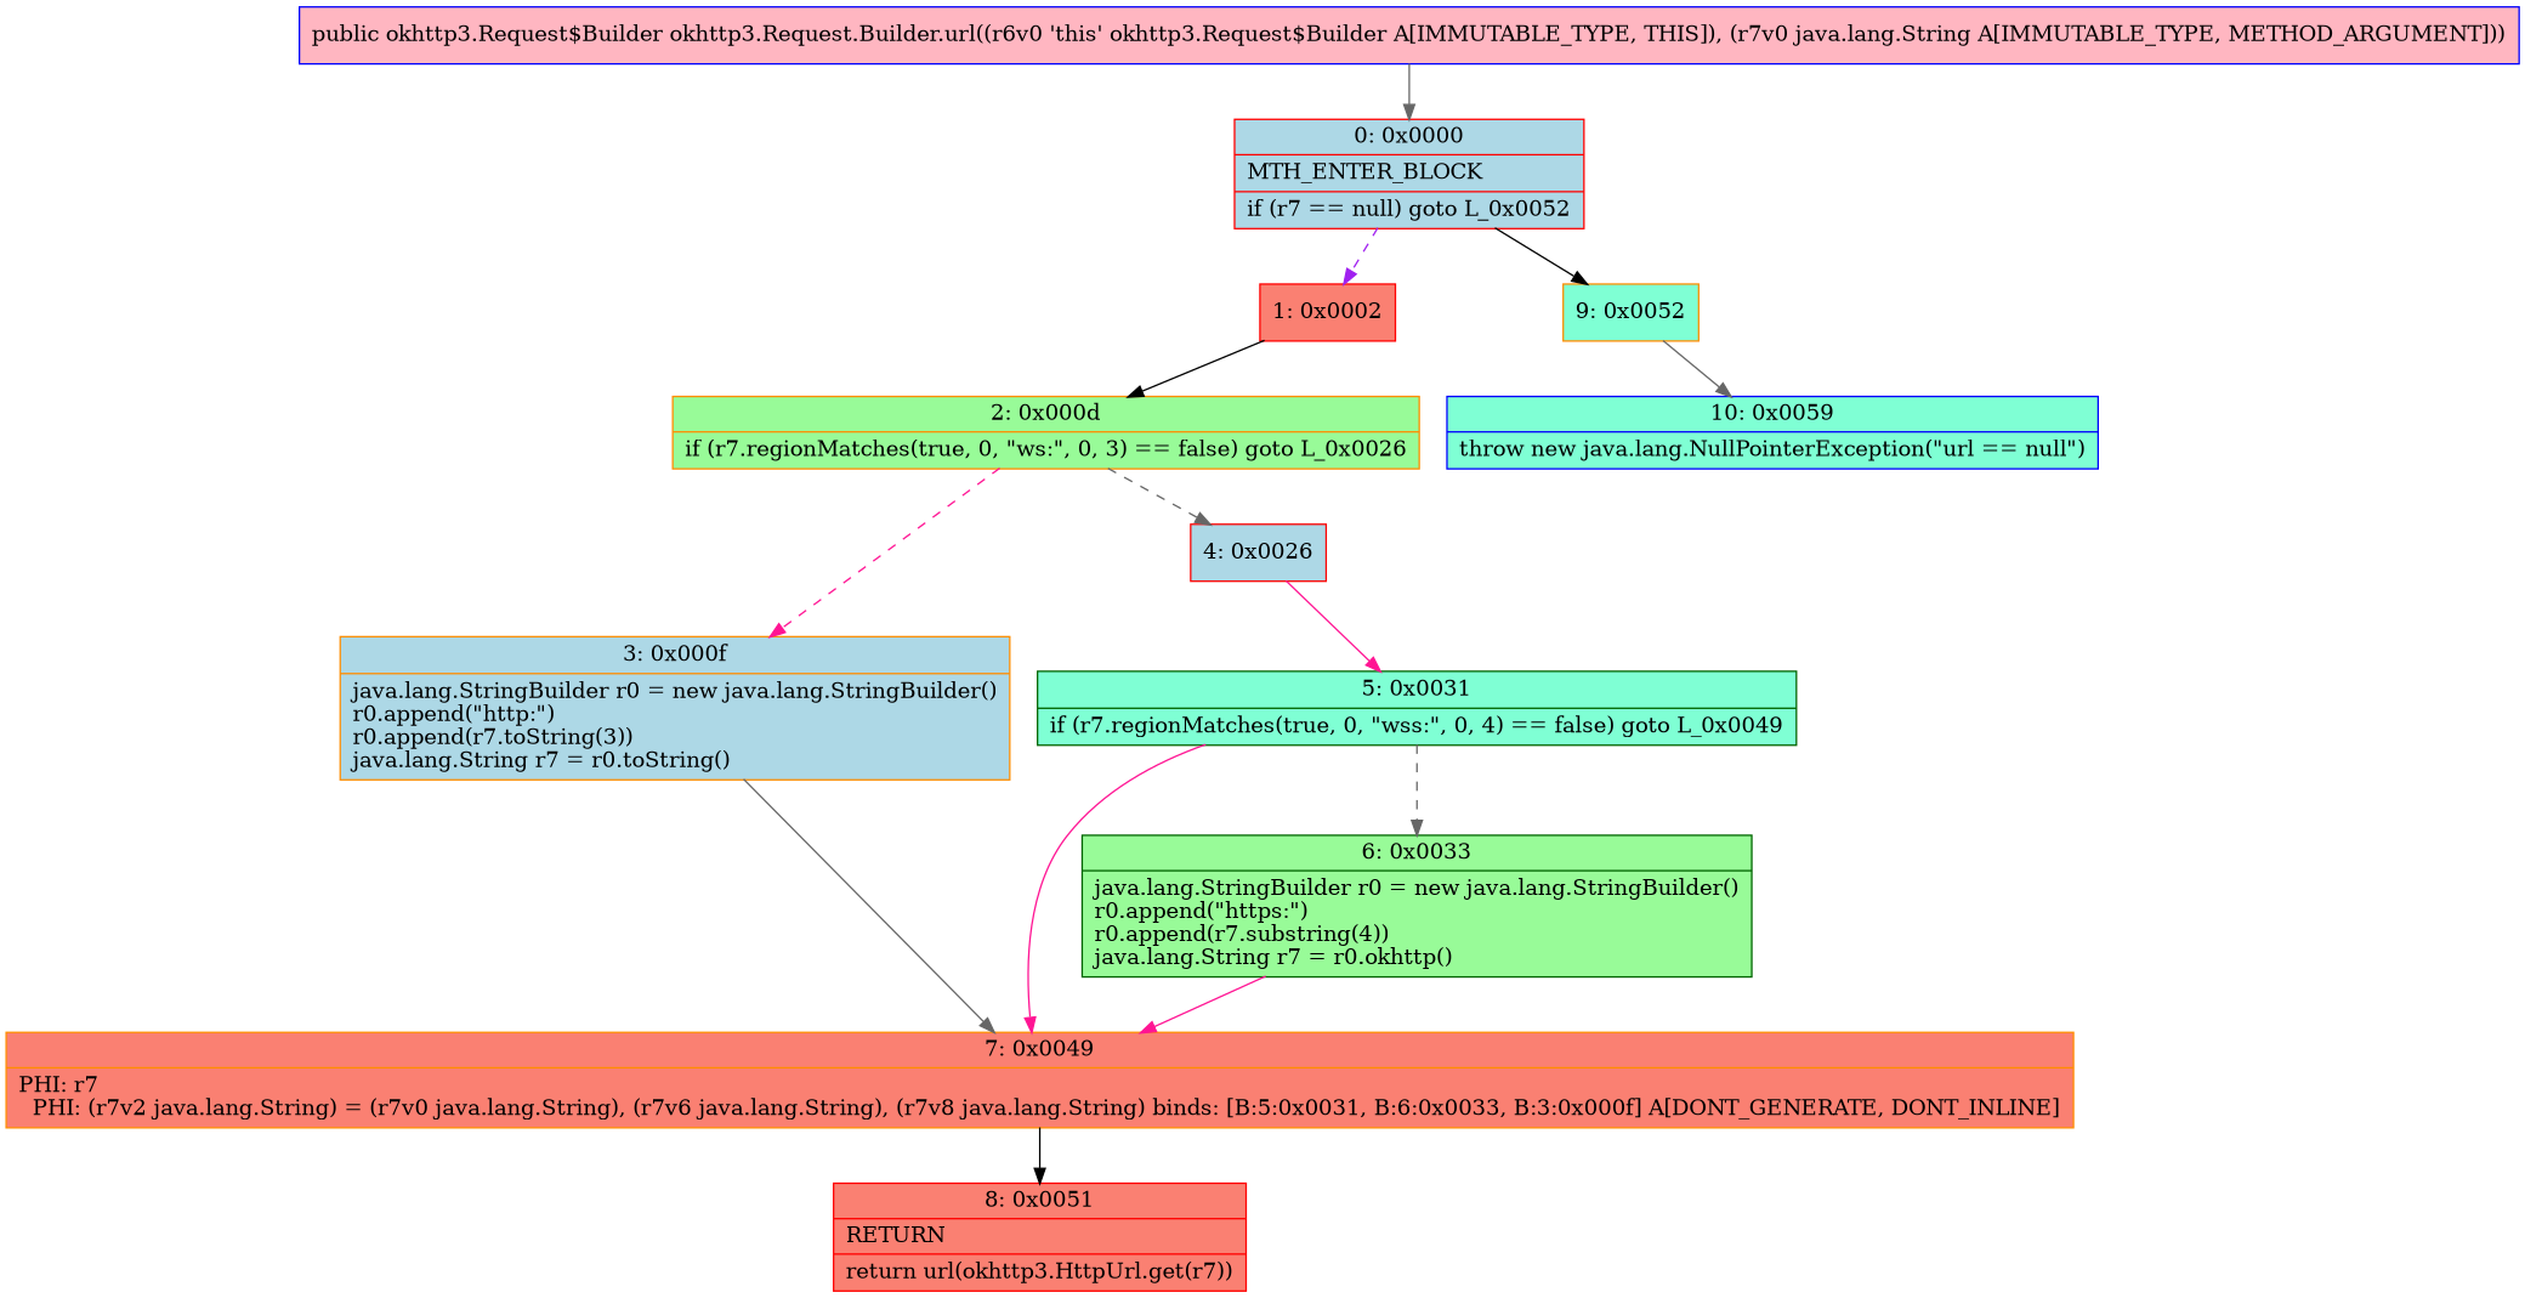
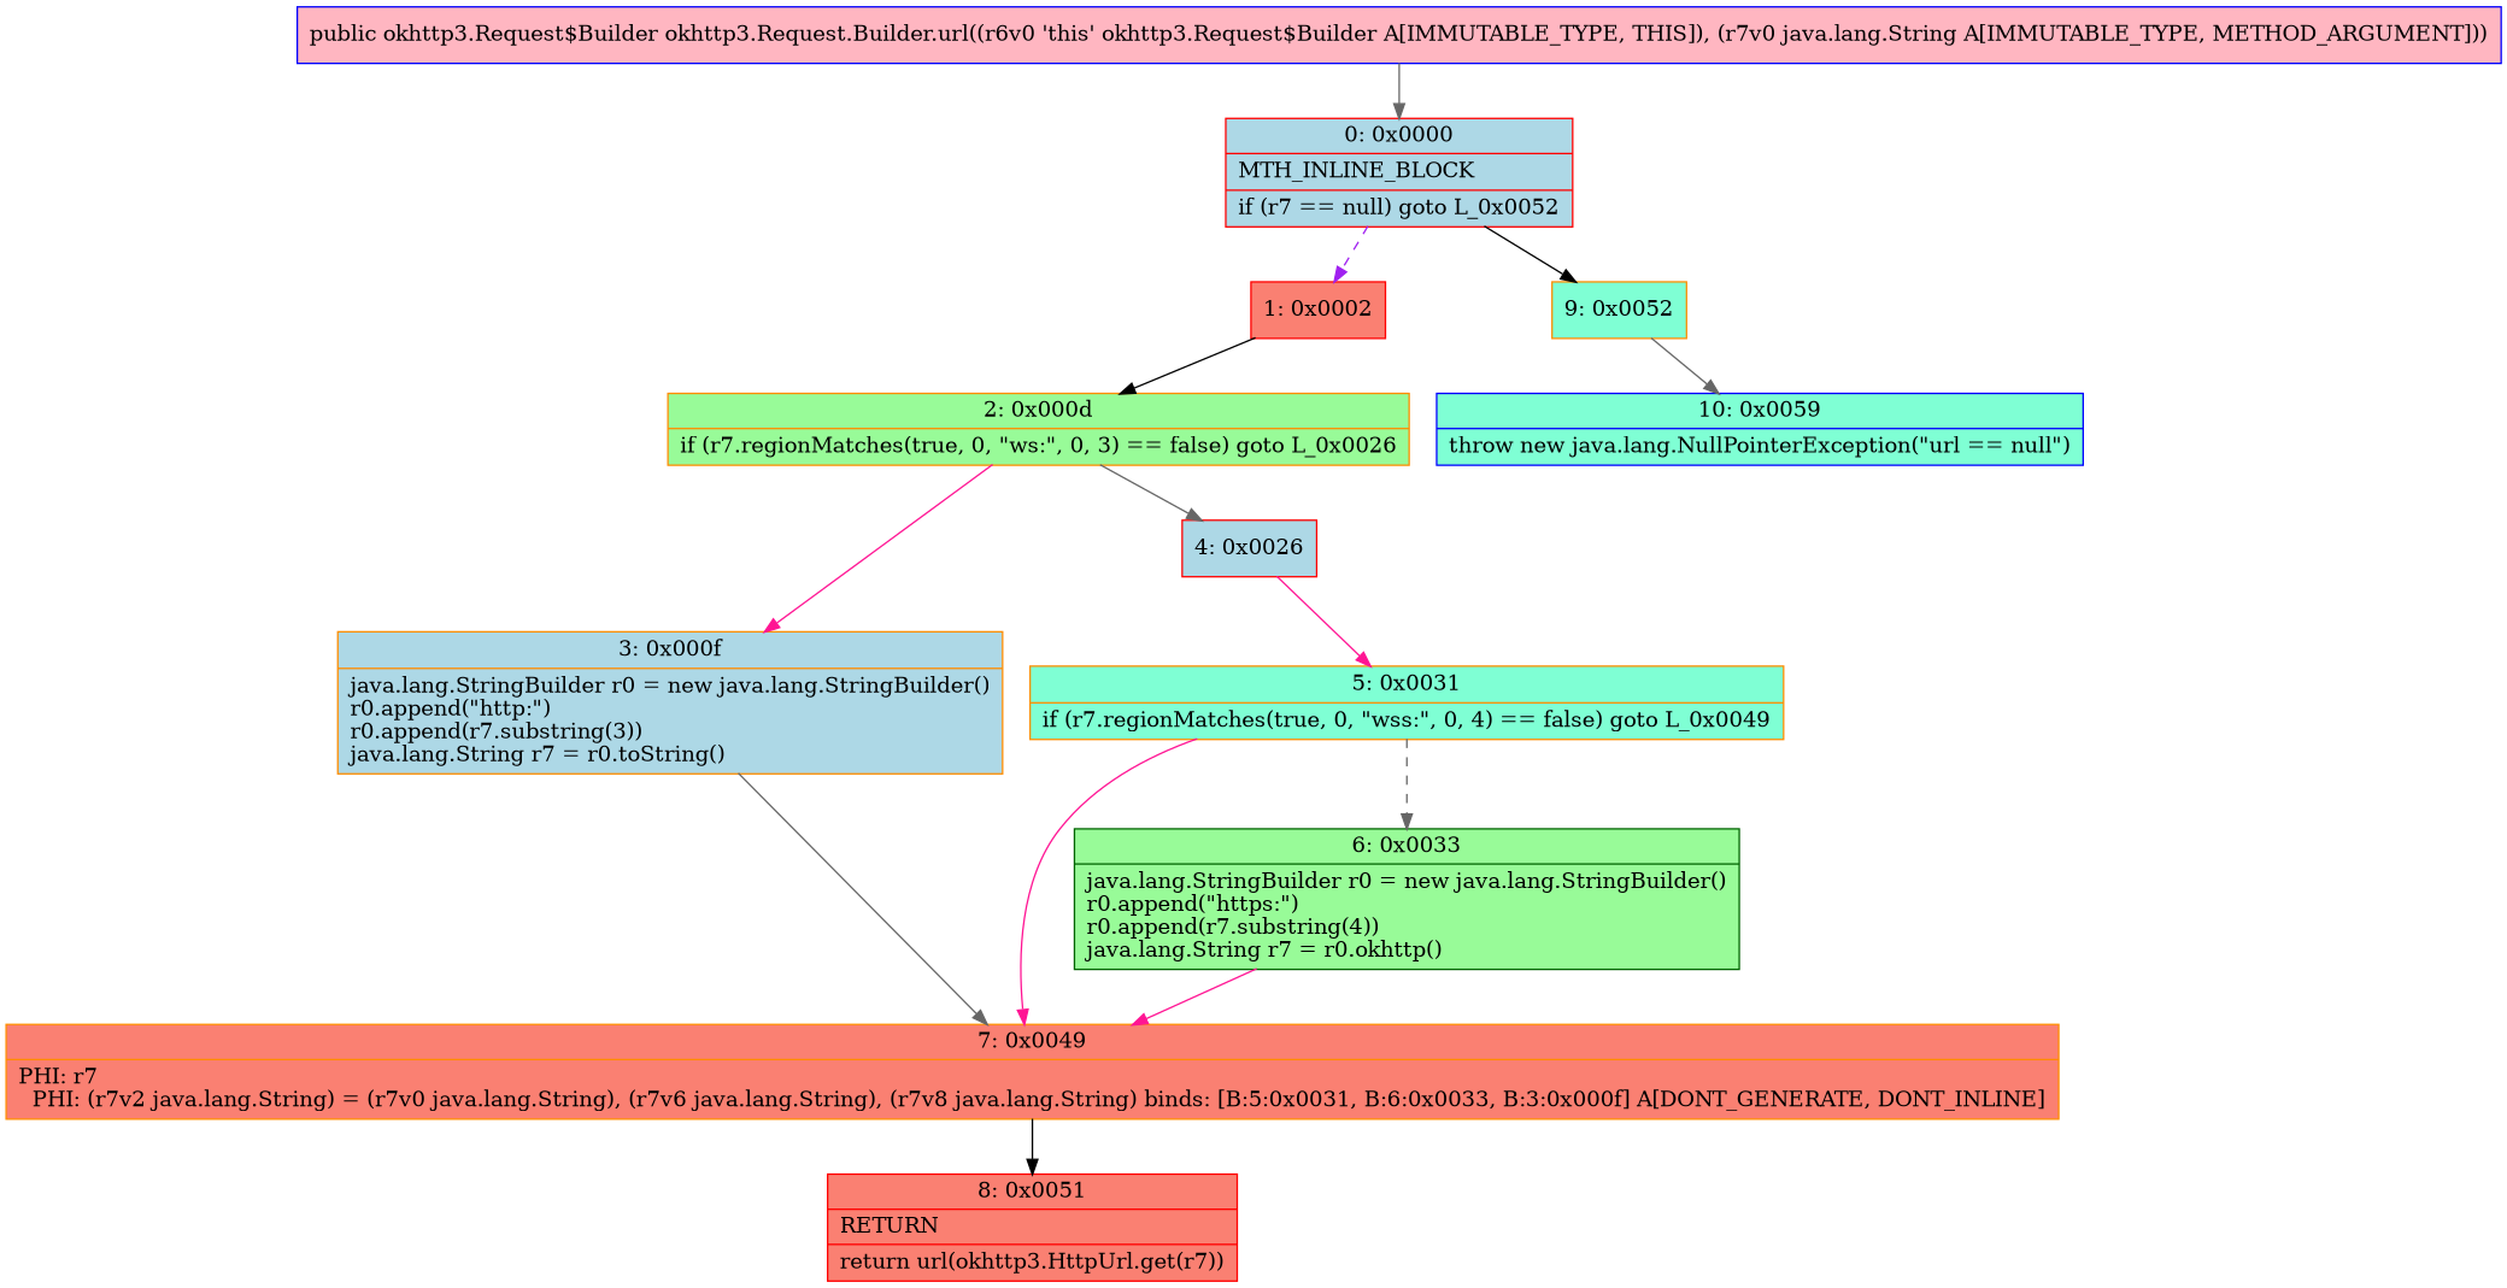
  digraph {
    node [color=red fillcolor=lightblue shape=record style=filled]
    edge [color=gray40]
-   n1 [label="{0\:\ 0x0000|MTH_ENTER_BLOCK\l|if (r7 == null) goto L_0x0052\l}"]
+   n1 [label="{0\:\ 0x0000|MTH_INLINE_BLOCK\l|if (r7 == null) goto L_0x0052\l}"]
    n2 [fillcolor=salmon label="{1\:\ 0x0002}"]
    n3 [color=darkorange fillcolor=aquamarine label="{9\:\ 0x0052}"]
    n4 [color=darkorange fillcolor=palegreen label="{2\:\ 0x000d|if (r7.regionMatches(true, 0, \"ws:\", 0, 3) == false) goto L_0x0026\l}"]
    n5 [color=blue fillcolor=aquamarine label="{10\:\ 0x0059|throw new java.lang.NullPointerException(\"url == null\")\l}"]
-   n6 [color=darkorange label="{3\:\ 0x000f|java.lang.StringBuilder r0 = new java.lang.StringBuilder()\lr0.append(\"http:\")\lr0.append(r7.toString(3))\ljava.lang.String r7 = r0.toString()\l}"]
+   n6 [color=darkorange label="{3\:\ 0x000f|java.lang.StringBuilder r0 = new java.lang.StringBuilder()\lr0.append(\"http:\")\lr0.append(r7.substring(3))\ljava.lang.String r7 = r0.toString()\l}"]
    n7 [label="{4\:\ 0x0026}"]
    n8 [color=darkorange fillcolor=salmon label="{7\:\ 0x0049|PHI: r7 \l  PHI: (r7v2 java.lang.String) = (r7v0 java.lang.String), (r7v6 java.lang.String), (r7v8 java.lang.String) binds: [B:5:0x0031, B:6:0x0033, B:3:0x000f] A[DONT_GENERATE, DONT_INLINE]\l}"]
-   n9 [color=darkgreen fillcolor=aquamarine label="{5\:\ 0x0031|if (r7.regionMatches(true, 0, \"wss:\", 0, 4) == false) goto L_0x0049\l}"]
+   n9 [color=darkorange fillcolor=aquamarine label="{5\:\ 0x0031|if (r7.regionMatches(true, 0, \"wss:\", 0, 4) == false) goto L_0x0049\l}"]
    n10 [fillcolor=salmon label="{8\:\ 0x0051|RETURN\l|return url(okhttp3.HttpUrl.get(r7))\l}"]
    n11 [color=darkgreen fillcolor=palegreen label="{6\:\ 0x0033|java.lang.StringBuilder r0 = new java.lang.StringBuilder()\lr0.append(\"https:\")\lr0.append(r7.substring(4))\ljava.lang.String r7 = r0.okhttp()\l}"]
    n12 [color=blue fillcolor=lightpink label="{public okhttp3.Request$Builder okhttp3.Request.Builder.url((r6v0 'this' okhttp3.Request$Builder A[IMMUTABLE_TYPE, THIS]), (r7v0 java.lang.String A[IMMUTABLE_TYPE, METHOD_ARGUMENT])) }"]
    n1 -> n2 [color=purple style=dashed]
    n1 -> n3 [color=black]
    n2 -> n4 [color=black]
    n3 -> n5
-   n4 -> n6 [color=deeppink style=dashed]
-   n4 -> n7 [style=dashed]
+   n4 -> n6 [color=deeppink style=solid]
+   n4 -> n7
    n6 -> n8
    n7 -> n9 [color=deeppink]
    n8 -> n10 [color=black]
    n9 -> n8 [color=deeppink]
    n9 -> n11 [style=dashed]
    n11 -> n8 [color=deeppink]
    n12 -> n1
  }
